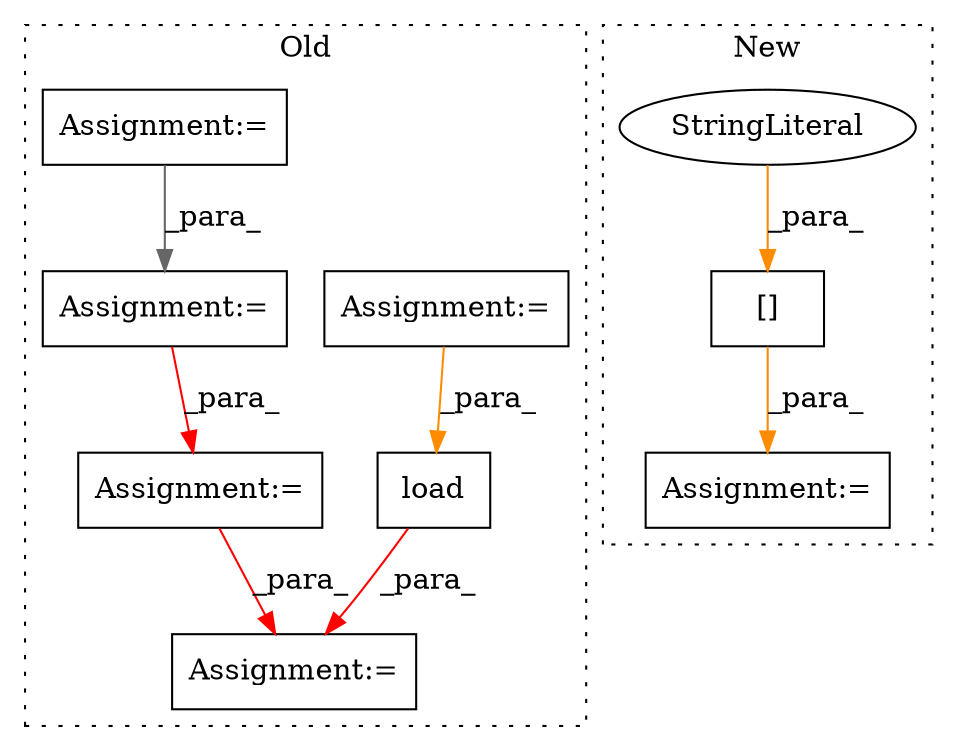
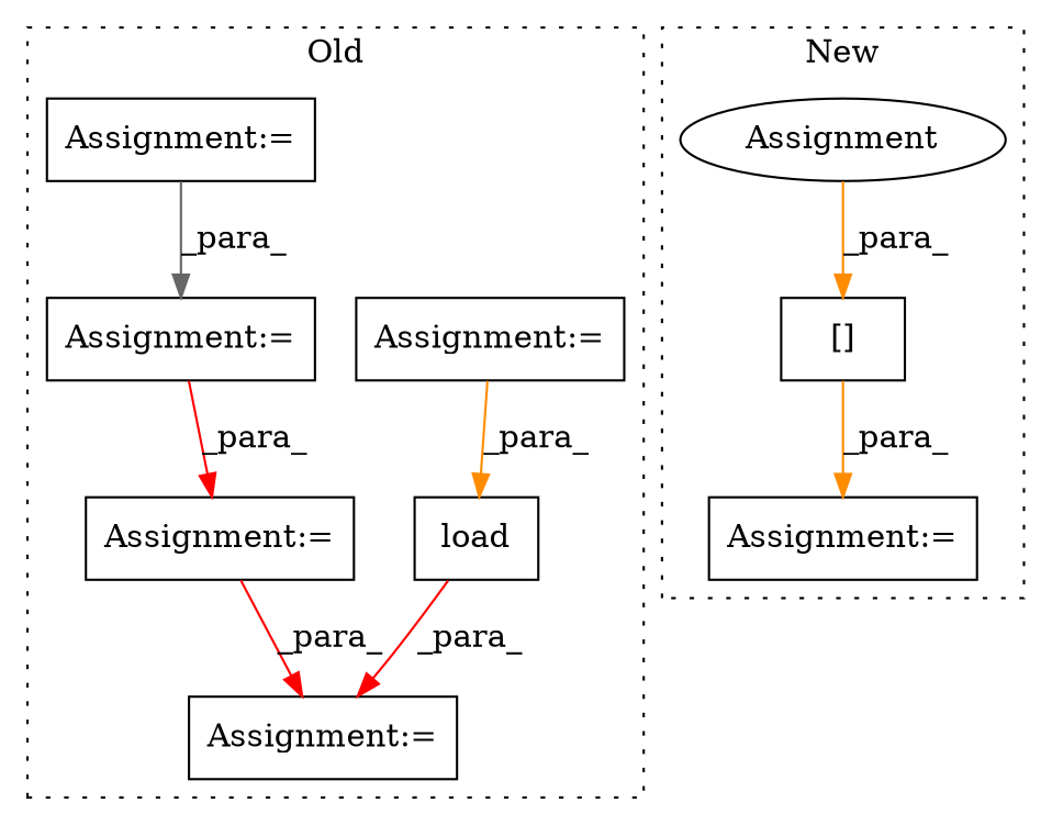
  digraph {
    node [a=7 l=1 s=1306 shape=box]
    edge [color=red]
    n1 [a=32 l="5,1" label=load s="1550,1557"]
    n2 [label="Assignment:=" s=1667]
    n3 [l=2 label="Assignment:=" s=1517]
    n4 [label="Assignment:="]
    n5 [label="Assignment:=" s=1221]
    n6 [label="Assignment:=" s=1269]
    n7 [a=2 l="76,1" label="[]" s="1230,1319"]
-   n8 [a=45 l=13 label=StringLiteral shape=ellipse]
+   n8 [a=45 l=13 label=Assignment shape=ellipse]
    n9 [label="Assignment:=" s=1229]
    subgraph cluster_1 {
      label=Old
      style=dotted
      n1
      n2
      n3
      n4
      n5
      n6
    }
    subgraph cluster_2 {
      label=New
      style=dotted
      n7
      n8
      n9
    }
    n1 -> n2 [label=_para_]
    n3 -> n1 [label=_para_ color=darkorange]
    n4 -> n2 [label=_para_]
    n5 -> n6 [label=_para_ color=gray40]
    n6 -> n4 [label=_para_]
    n7 -> n9 [label=_para_ color=darkorange]
    n8 -> n7 [label=_para_ color=darkorange]
  }
